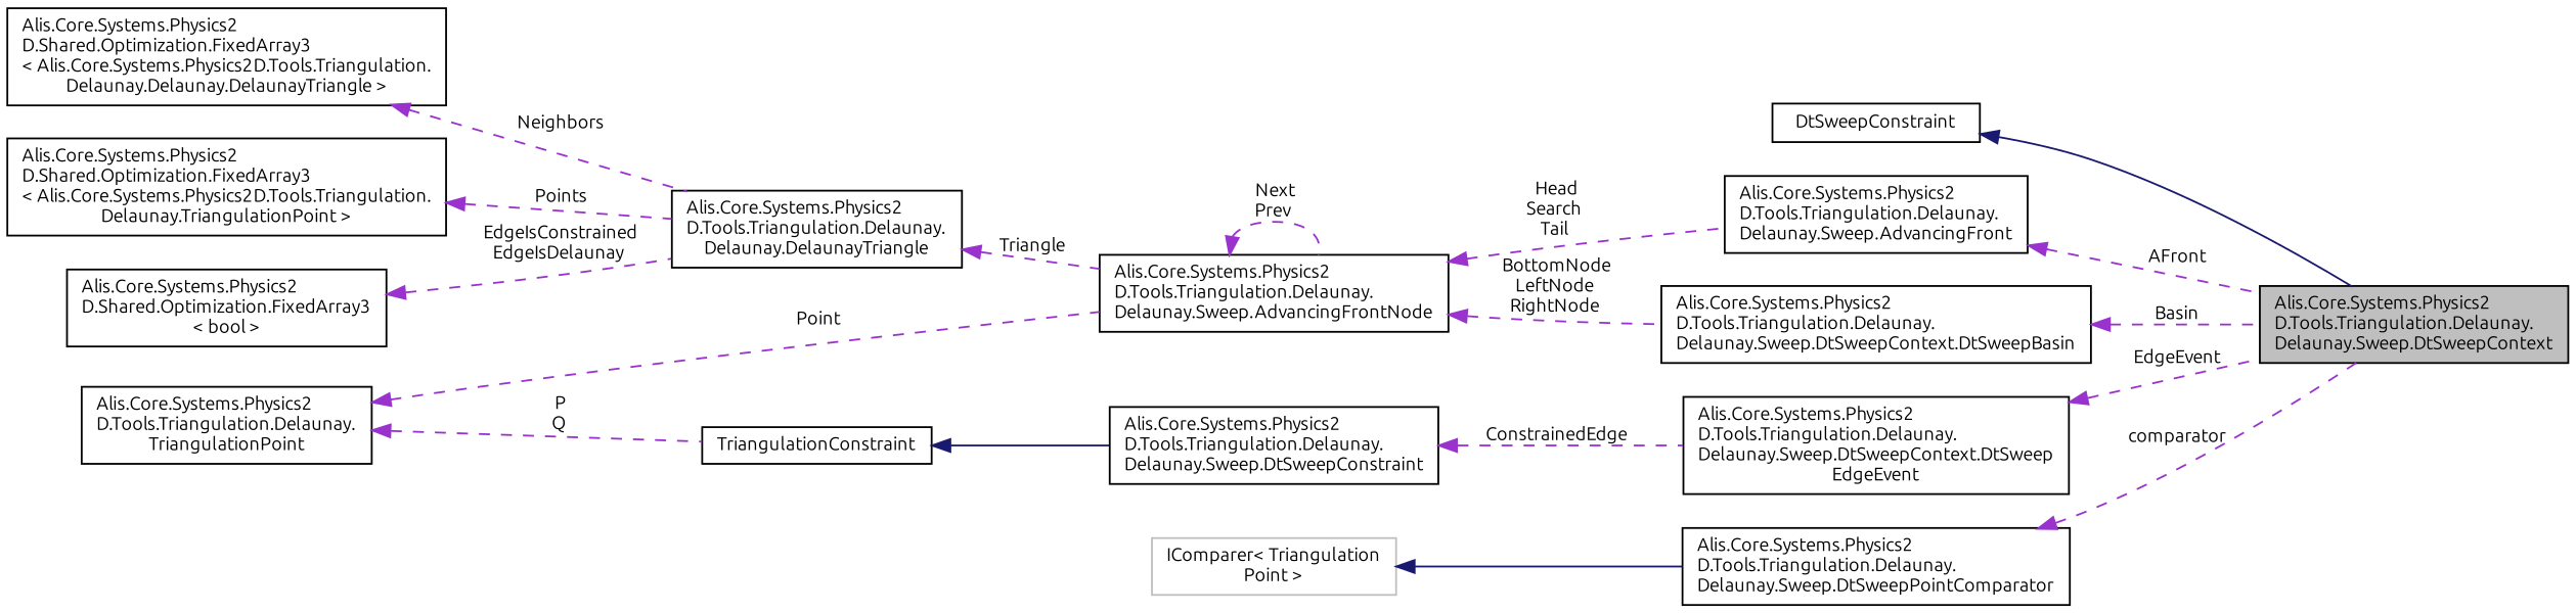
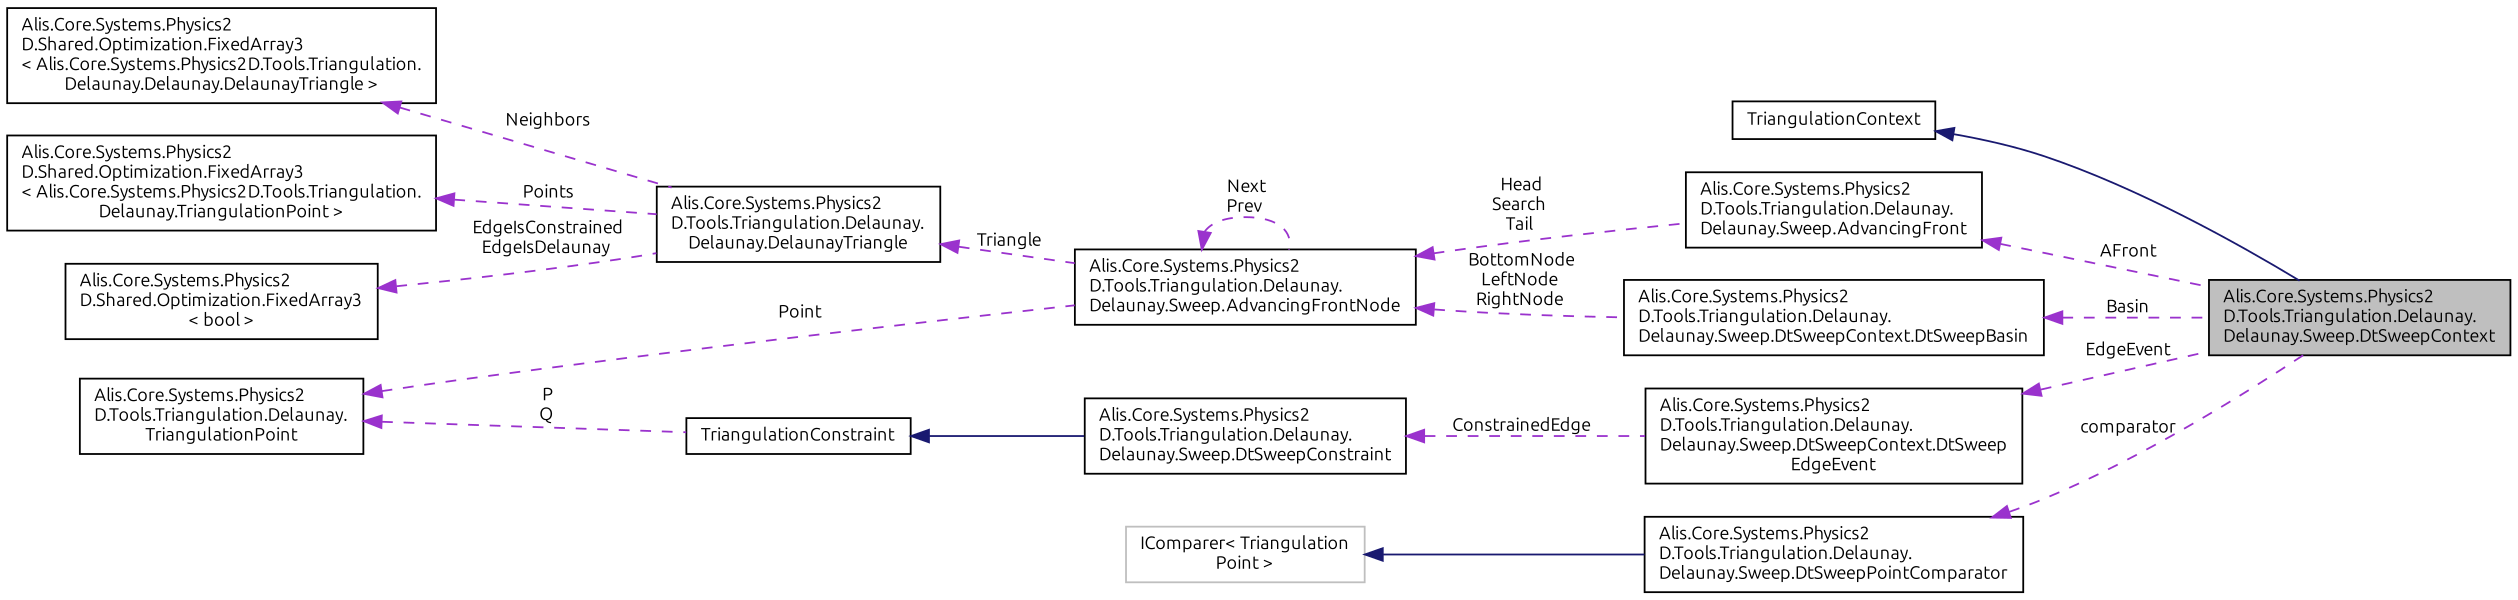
  digraph {
    rankdir=LR
    fontname=Ubuntu
    node [color=black fillcolor=white fontname=Ubuntu fontsize=10 shape=record style=filled]
    edge [color=darkorchid3 dir=back fontname=Ubuntu fontsize=10 labelfontname=Helvetica labelfontsize=10 style=dashed]
    n1 [fillcolor=grey75 fontcolor=black height=0.2 label="Alis.Core.Systems.Physics2\lD.Tools.Triangulation.Delaunay.\lDelaunay.Sweep.DtSweepContext" width=0.4]
-   n2 [height=0.2 label=DtSweepConstraint width=0.4]
+   n2 [height=0.2 label=TriangulationContext width=0.4]
    n3 [height=0.2 label="Alis.Core.Systems.Physics2\lD.Tools.Triangulation.Delaunay.\lDelaunay.Sweep.AdvancingFront" width=0.4]
    n4 [height=0.2 label="Alis.Core.Systems.Physics2\lD.Tools.Triangulation.Delaunay.\lDelaunay.Sweep.AdvancingFrontNode" width=0.4]
    n5 [height=0.2 label="Alis.Core.Systems.Physics2\lD.Tools.Triangulation.Delaunay.\lDelaunay.Sweep.DtSweepContext.DtSweepBasin" width=0.4]
    n6 [height=0.2 label="Alis.Core.Systems.Physics2\lD.Tools.Triangulation.Delaunay.\lDelaunay.DelaunayTriangle" width=0.4]
    n7 [height=0.2 label="Alis.Core.Systems.Physics2\lD.Shared.Optimization.FixedArray3\l\< Alis.Core.Systems.Physics2D.Tools.Triangulation.\lDelaunay.Delaunay.DelaunayTriangle \>" width=0.4]
    n8 [height=0.2 label="Alis.Core.Systems.Physics2\lD.Shared.Optimization.FixedArray3\l\< Alis.Core.Systems.Physics2D.Tools.Triangulation.\lDelaunay.TriangulationPoint \>" width=0.4]
    n9 [height=0.2 label="Alis.Core.Systems.Physics2\lD.Shared.Optimization.FixedArray3\l\< bool \>" width=0.4]
    n10 [height=0.2 label="Alis.Core.Systems.Physics2\lD.Tools.Triangulation.Delaunay.\lTriangulationPoint" width=0.4]
    n11 [height=0.2 label=TriangulationConstraint width=0.4]
    n12 [height=0.2 label="Alis.Core.Systems.Physics2\lD.Tools.Triangulation.Delaunay.\lDelaunay.Sweep.DtSweepContext.DtSweep\lEdgeEvent" width=0.4]
    n13 [height=0.2 label="Alis.Core.Systems.Physics2\lD.Tools.Triangulation.Delaunay.\lDelaunay.Sweep.DtSweepConstraint" width=0.4]
    n14 [height=0.2 label="Alis.Core.Systems.Physics2\lD.Tools.Triangulation.Delaunay.\lDelaunay.Sweep.DtSweepPointComparator" width=0.4]
    n15 [color=grey75 height=0.2 label="IComparer\< Triangulation\lPoint \>" width=0.4]
    n2 -> n1 [color=midnightblue style=solid]
    n3 -> n1 [label=" AFront"]
    n4 -> n3 [label=" Head\nSearch\nTail"]
    n4 -> n4 [label=" Next\nPrev"]
    n4 -> n5 [label=" BottomNode\nLeftNode\nRightNode"]
    n5 -> n1 [label=" Basin"]
    n6 -> n4 [label=" Triangle"]
    n7 -> n6 [label=" Neighbors"]
    n8 -> n6 [label=" Points"]
    n9 -> n6 [label=" EdgeIsConstrained\nEdgeIsDelaunay"]
    n10 -> n4 [label=" Point"]
    n10 -> n11 [label=" P\nQ"]
    n11 -> n13 [color=midnightblue style=solid]
    n12 -> n1 [label=" EdgeEvent"]
    n13 -> n12 [label=" ConstrainedEdge"]
    n14 -> n1 [label=" comparator"]
    n15 -> n14 [color=midnightblue style=solid]
  }
